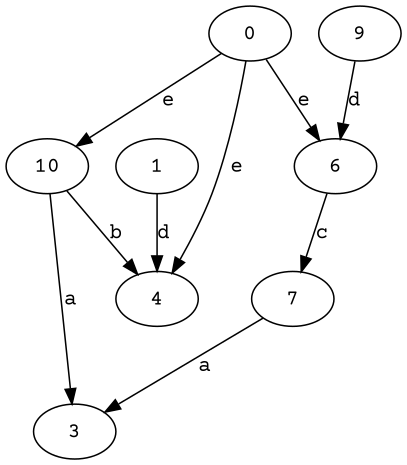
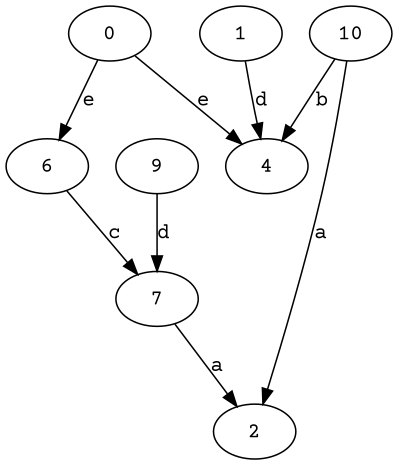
  strict digraph {
    fontname="Courier Prime"
    node [fontname="Courier Prime"]
    edge [fontname="Courier Prime"]
    0
    6
    10
    4
    7
    9
-   2 [label=3]
+   2
    1
    0 -> 6 [label=e]
-   0 -> 10 [label=e]
    0 -> 4 [label=e]
    6 -> 7 [label=c]
    10 -> 4 [label=b]
    10 -> 2 [label=a]
    7 -> 2 [label=a]
-   9 -> 6 [label=d]
+   9 -> 7 [label=d]
    1 -> 4 [label=d]
  }
